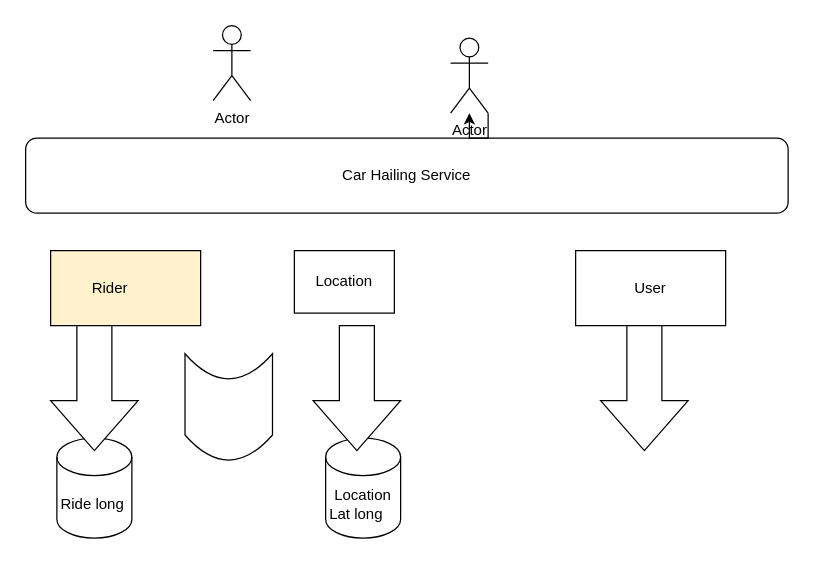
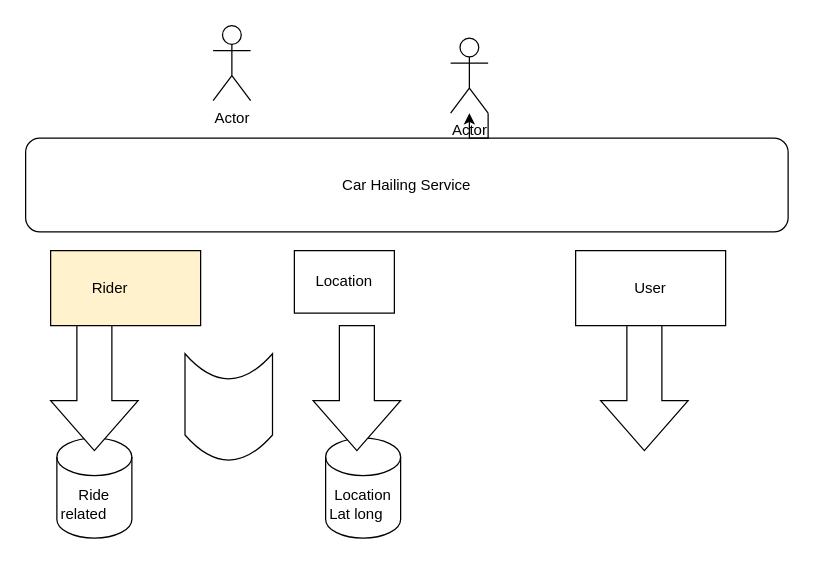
  <mxCell id="0" />
  <mxCell id="1" parent="0" />
  <mxCell id="2" value="Actor" style="shape=umlActor;verticalLabelPosition=bottom;verticalAlign=top;html=1;outlineConnect=0;" parent="1" vertex="1"><mxGeometry x="170" y="20" width="30" height="60" as="geometry" /></mxCell>
  <mxCell id="3" value="Location Lat long&lt;span style=&quot;white-space: pre&quot;&gt;&#09;&lt;/span&gt;" style="shape=cylinder3;whiteSpace=wrap;html=1;boundedLbl=1;backgroundOutline=1;size=15;" parent="1" vertex="1"><mxGeometry x="260" y="350" width="60" height="80" as="geometry" /></mxCell>
  <mxCell id="4" value="Rider&lt;span style=&quot;white-space: pre&quot;&gt;&#09;&lt;/span&gt;" style="rounded=0;whiteSpace=wrap;html=1;fillColor=#fff2cc;" parent="1" vertex="1"><mxGeometry x="40" y="200" width="120" height="60" as="geometry" /></mxCell>
  <mxCell id="5" value="Actor" style="shape=umlActor;verticalLabelPosition=bottom;verticalAlign=top;html=1;outlineConnect=0;" parent="1" vertex="1"><mxGeometry x="360" y="30" width="30" height="60" as="geometry" /></mxCell>
  <mxCell id="6" value="Location" style="rounded=0;whiteSpace=wrap;html=1;" parent="1" vertex="1"><mxGeometry x="235" y="200" width="80" height="50" as="geometry" /></mxCell>
  <mxCell id="7" value="User" style="rounded=0;whiteSpace=wrap;html=1;" parent="1" vertex="1"><mxGeometry x="460" y="200" width="120" height="60" as="geometry" /></mxCell>
- <mxCell id="8" value="Ride long&lt;span style=&quot;white-space: pre&quot;&gt;&#09;&lt;/span&gt;" style="shape=cylinder3;whiteSpace=wrap;html=1;boundedLbl=1;backgroundOutline=1;size=15;" parent="1" vertex="1"><mxGeometry x="45" y="350" width="60" height="80" as="geometry" /></mxCell>
+ <mxCell id="8" value="Ride related&lt;span style=&quot;white-space: pre&quot;&gt;&#09;&lt;/span&gt;" style="shape=cylinder3;whiteSpace=wrap;html=1;boundedLbl=1;backgroundOutline=1;size=15;" parent="1" vertex="1"><mxGeometry x="45" y="350" width="60" height="80" as="geometry" /></mxCell>
  <mxCell id="9" value="" style="html=1;shadow=0;dashed=0;align=center;verticalAlign=middle;shape=mxgraph.arrows2.arrow;dy=0.6;dx=40;direction=south;notch=0;" parent="1" vertex="1"><mxGeometry x="40" y="260" width="70" height="100" as="geometry" /></mxCell>
  <mxCell id="10" value="" style="html=1;shadow=0;dashed=0;align=center;verticalAlign=middle;shape=mxgraph.arrows2.arrow;dy=0.6;dx=40;direction=south;notch=0;" parent="1" vertex="1"><mxGeometry x="250" y="260" width="70" height="100" as="geometry" /></mxCell>
  <mxCell id="11" value="" style="html=1;shadow=0;dashed=0;align=center;verticalAlign=middle;shape=mxgraph.arrows2.arrow;dy=0.6;dx=40;direction=south;notch=0;" parent="1" vertex="1"><mxGeometry x="480" y="260" width="70" height="100" as="geometry" /></mxCell>
- <mxCell id="12" value="Car Hailing Service" style="rounded=1;whiteSpace=wrap;html=1;" parent="1" vertex="1"><mxGeometry x="20" y="110" width="610" height="60" as="geometry" /></mxCell>
+ <mxCell id="12" value="Car Hailing Service" style="rounded=1;whiteSpace=wrap;html=1;" parent="1" vertex="1"><mxGeometry x="20" y="110" width="610" height="75" as="geometry" /></mxCell>
  <mxCell id="13" style="edgeStyle=orthogonalEdgeStyle;rounded=0;orthogonalLoop=1;jettySize=auto;html=1;exitX=1;exitY=1;exitDx=0;exitDy=0;exitPerimeter=0;" parent="1" source="5" target="5" edge="1"><mxGeometry relative="1" as="geometry" /></mxCell>
  <mxCell id="14" value="" style="shape=dataStorage;whiteSpace=wrap;html=1;fixedSize=1;rotation=-90;" parent="1" vertex="1"><mxGeometry x="140" y="290" width="85" height="70" as="geometry" /></mxCell>
